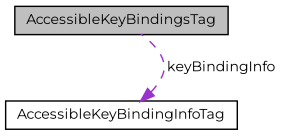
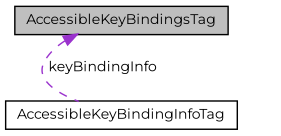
  digraph {
    fontname=Montserrat
    node [color=black fontname=Montserrat fontsize=10 shape=record style=filled]
    n1 [fillcolor=grey75 fontcolor=black height=0.2 label=AccessibleKeyBindingsTag width=0.4]
    n2 [fillcolor=white height=0.2 label=AccessibleKeyBindingInfoTag width=0.4]
-   n2 -> n1 [color=darkorchid3 dir=back fontname=Montserrat fontsize=10 label=" keyBindingInfo" labelfontname=Helvetica labelfontsize=10 style=dashed]
+   n1 -> n2 [color=darkorchid3 dir=back fontname=Montserrat fontsize=10 label=" keyBindingInfo" labelfontname=Helvetica labelfontsize=10 style=dashed]
  }
